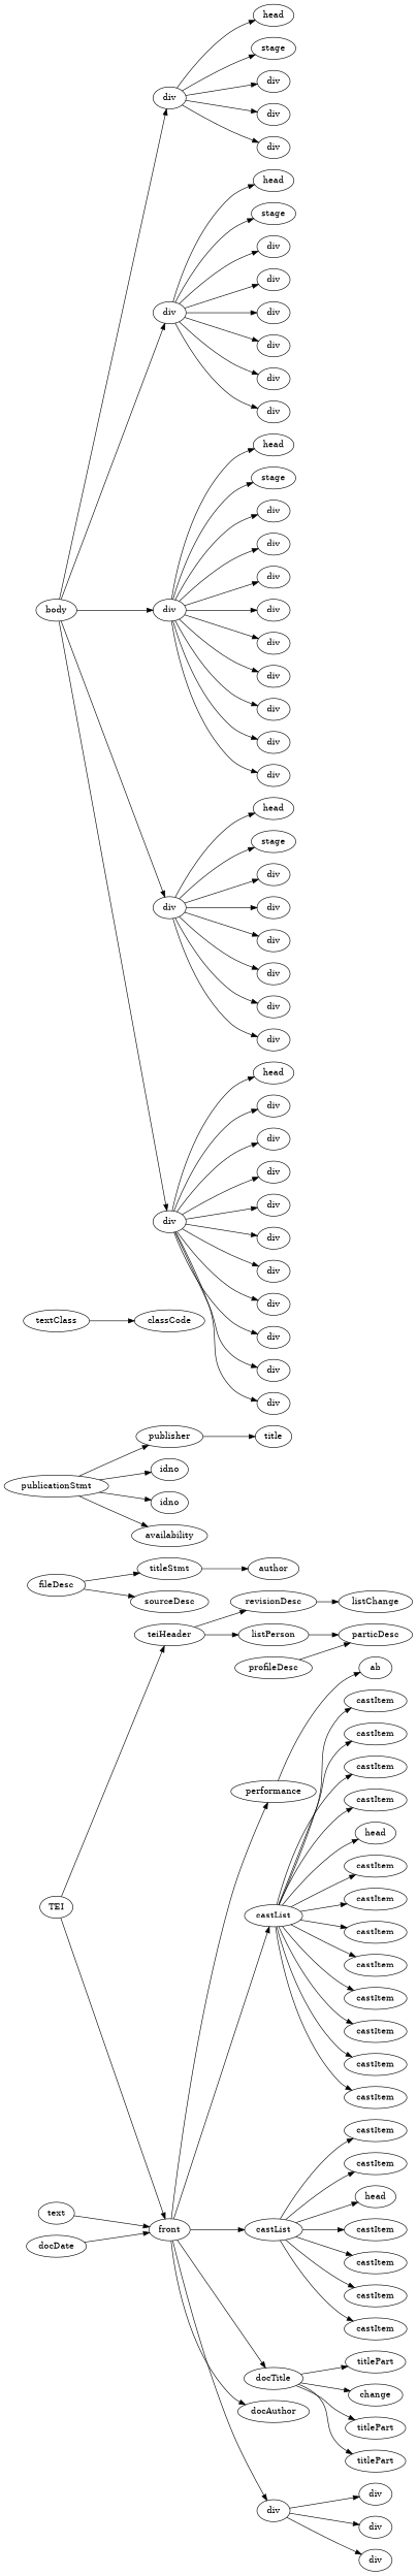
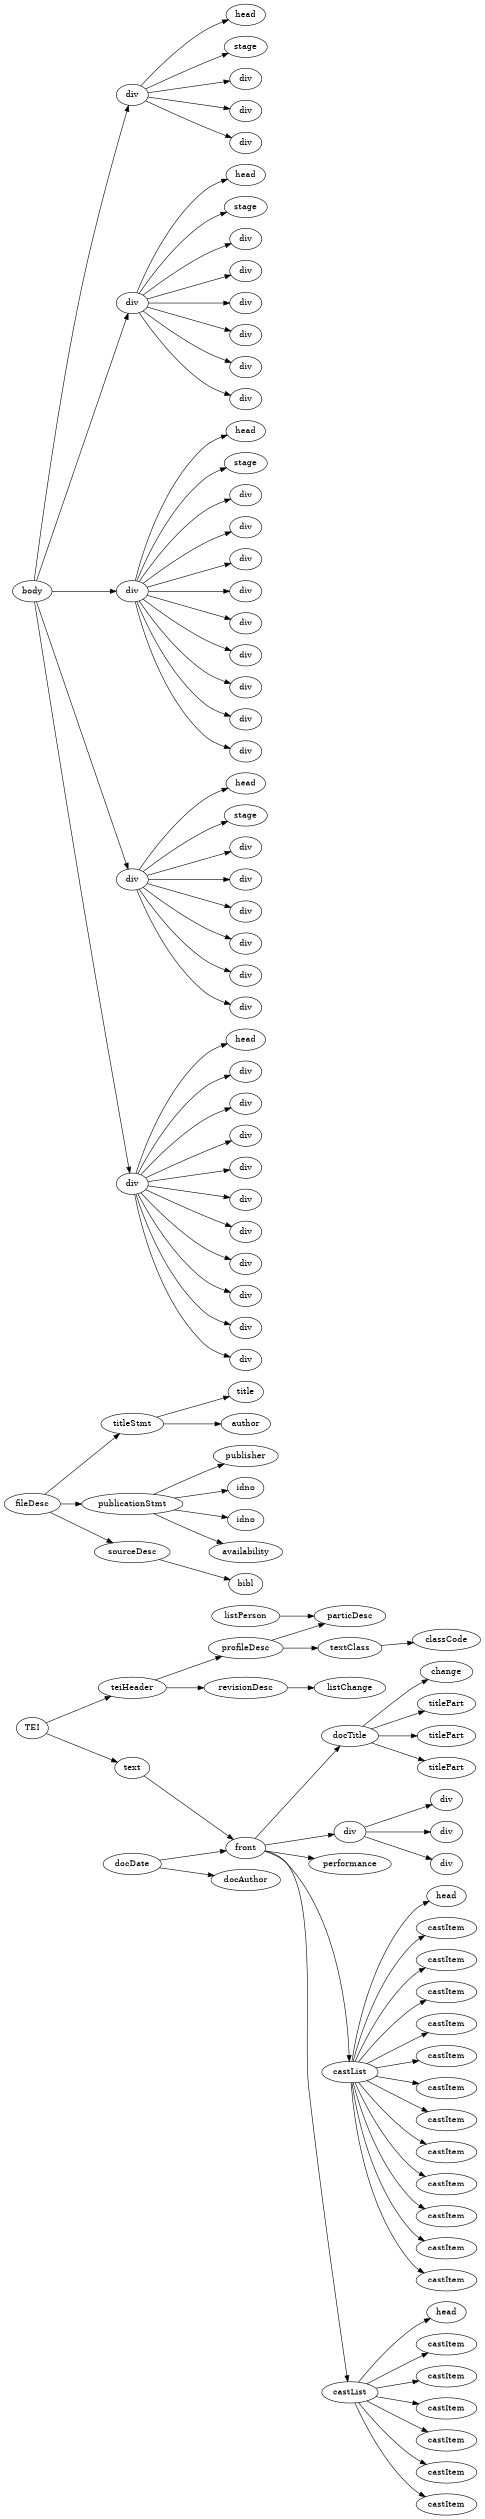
  digraph {
    rankdir=LR
    n1 [label=TEI]
    n2 [label=teiHeader]
    n3 [label=text]
    n4 [label=profileDesc]
    n5 [label=revisionDesc]
    n6 [label=front]
    n7 [label=fileDesc]
    n8 [label=titleStmt]
    n9 [label=publicationStmt]
    n10 [label=sourceDesc]
    n11 [label=particDesc]
    n12 [label=textClass]
    n13 [label=listChange]
    n14 [label=title]
    n15 [label=author]
    n16 [label=publisher]
    n17 [label=idno]
    n18 [label=idno]
    n19 [label=availability]
+   n20 [label=bibl]
    n21 [label=classCode]
    n22 [label=listPerson]
    n23 [label=change]
    n24 [label=docTitle]
    n25 [label=docAuthor]
    n26 [label=div]
    n27 [label=performance]
    n28 [label=castList]
    n29 [label=castList]
    n30 [label=body]
    n31 [label=div]
    n32 [label=div]
    n33 [label=div]
    n34 [label=div]
    n35 [label=div]
    n36 [label=titlePart]
    n37 [label=titlePart]
    n38 [label=titlePart]
    n39 [label=docDate]
    n40 [label=div]
    n41 [label=div]
    n42 [label=div]
-   n43 [label=ab]
    n44 [label=head]
    n45 [label=castItem]
    n46 [label=castItem]
    n47 [label=castItem]
    n48 [label=castItem]
    n49 [label=castItem]
    n50 [label=castItem]
    n51 [label=castItem]
    n52 [label=castItem]
    n53 [label=castItem]
    n54 [label=castItem]
    n55 [label=castItem]
    n56 [label=castItem]
    n57 [label=head]
    n58 [label=castItem]
    n59 [label=castItem]
    n60 [label=castItem]
    n61 [label=castItem]
    n62 [label=castItem]
    n63 [label=castItem]
    n64 [label=head]
    n65 [label=stage]
    n66 [label=div]
    n67 [label=div]
    n68 [label=div]
    n69 [label=head]
    n70 [label=stage]
    n71 [label=div]
    n72 [label=div]
    n73 [label=div]
    n74 [label=div]
    n75 [label=div]
    n76 [label=div]
    n77 [label=head]
    n78 [label=stage]
    n79 [label=div]
    n80 [label=div]
    n81 [label=div]
    n82 [label=div]
    n83 [label=div]
    n84 [label=div]
    n85 [label=div]
    n86 [label=div]
    n87 [label=div]
    n88 [label=head]
    n89 [label=stage]
    n90 [label=div]
    n91 [label=div]
    n92 [label=div]
    n93 [label=div]
    n94 [label=div]
    n95 [label=div]
    n96 [label=head]
    n97 [label=div]
    n98 [label=div]
    n99 [label=div]
    n100 [label=div]
    n101 [label=div]
    n102 [label=div]
    n103 [label=div]
    n104 [label=div]
    n105 [label=div]
    n106 [label=div]
    n1 -> n2
-   n1 -> n6
-   n2 -> n22
+   n1 -> n3
+   n2 -> n4
    n2 -> n5
    n3 -> n6
    n4 -> n11
+   n4 -> n12
    n5 -> n13
    n6 -> n24
-   n6 -> n25
+   n39 -> n25
    n6 -> n26
    n6 -> n27
    n6 -> n28
    n6 -> n29
    n7 -> n8
+   n7 -> n9
    n7 -> n10
-   n16 -> n14
+   n8 -> n14
    n8 -> n15
    n9 -> n16
    n9 -> n17
    n9 -> n18
    n9 -> n19
+   n10 -> n20
    n12 -> n21
    n22 -> n11
    n24 -> n23
    n24 -> n36
    n24 -> n37
    n24 -> n38
    n26 -> n40
    n26 -> n41
    n26 -> n42
-   n27 -> n43
    n28 -> n44
    n28 -> n45
    n28 -> n46
    n28 -> n47
    n28 -> n48
    n28 -> n49
    n28 -> n50
    n28 -> n51
    n28 -> n52
    n28 -> n53
    n28 -> n54
    n28 -> n55
    n28 -> n56
    n29 -> n57
    n29 -> n58
    n29 -> n59
    n29 -> n60
    n29 -> n61
    n29 -> n62
    n29 -> n63
    n30 -> n31
    n30 -> n32
    n30 -> n33
    n30 -> n34
    n30 -> n35
    n31 -> n64
    n31 -> n65
    n31 -> n66
    n31 -> n67
    n31 -> n68
    n32 -> n69
    n32 -> n70
    n32 -> n71
    n32 -> n72
    n32 -> n73
    n32 -> n74
    n32 -> n75
    n32 -> n76
    n33 -> n77
    n33 -> n78
    n33 -> n79
    n33 -> n80
    n33 -> n81
    n33 -> n82
    n33 -> n83
    n33 -> n84
    n33 -> n85
    n33 -> n86
    n33 -> n87
    n34 -> n88
    n34 -> n89
    n34 -> n90
    n34 -> n91
    n34 -> n92
    n34 -> n93
    n34 -> n94
    n34 -> n95
    n35 -> n96
    n35 -> n97
    n35 -> n98
    n35 -> n99
    n35 -> n100
    n35 -> n101
    n35 -> n102
    n35 -> n103
    n35 -> n104
    n35 -> n105
    n35 -> n106
    n39 -> n6
  }
